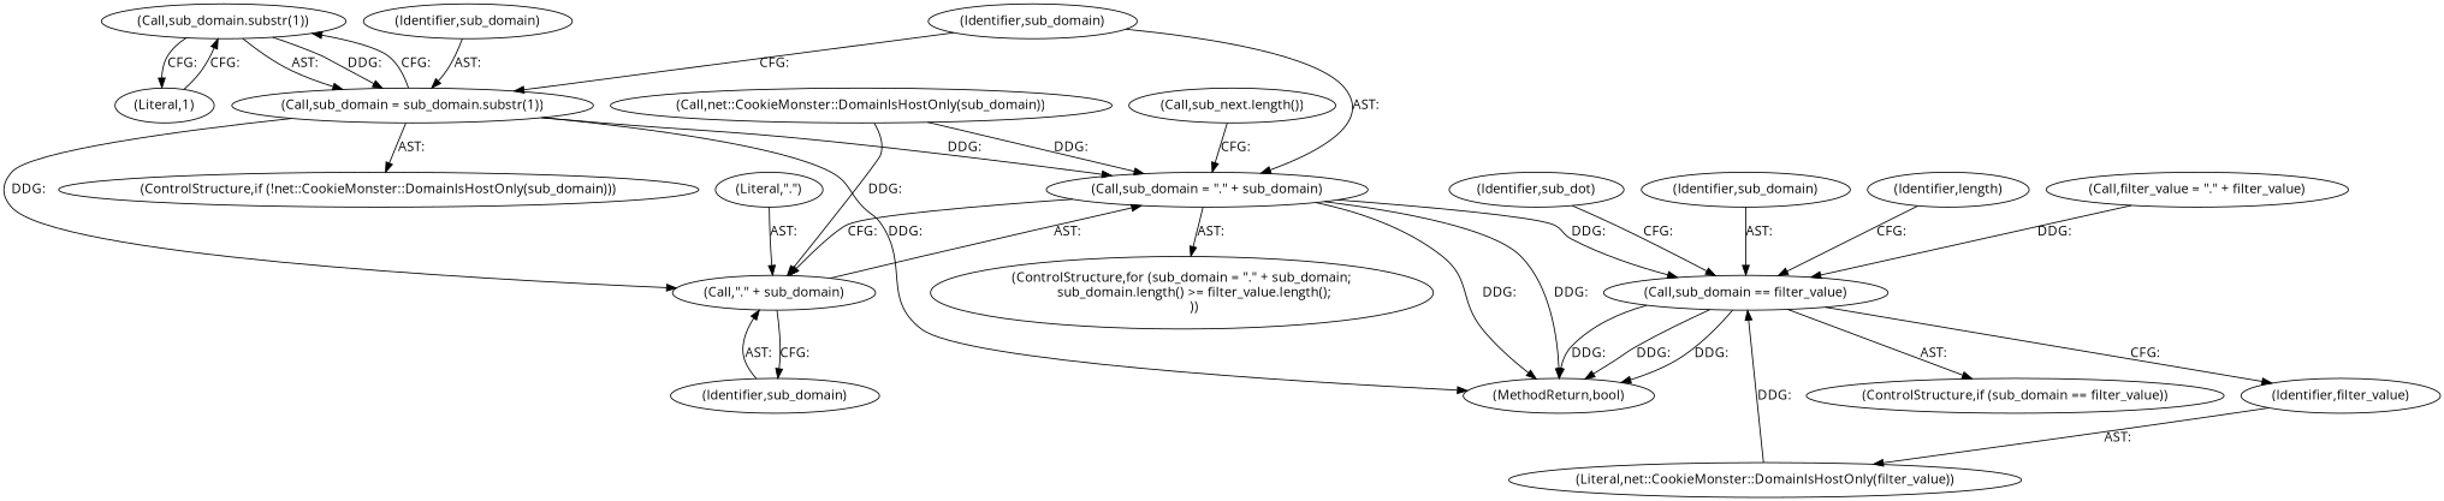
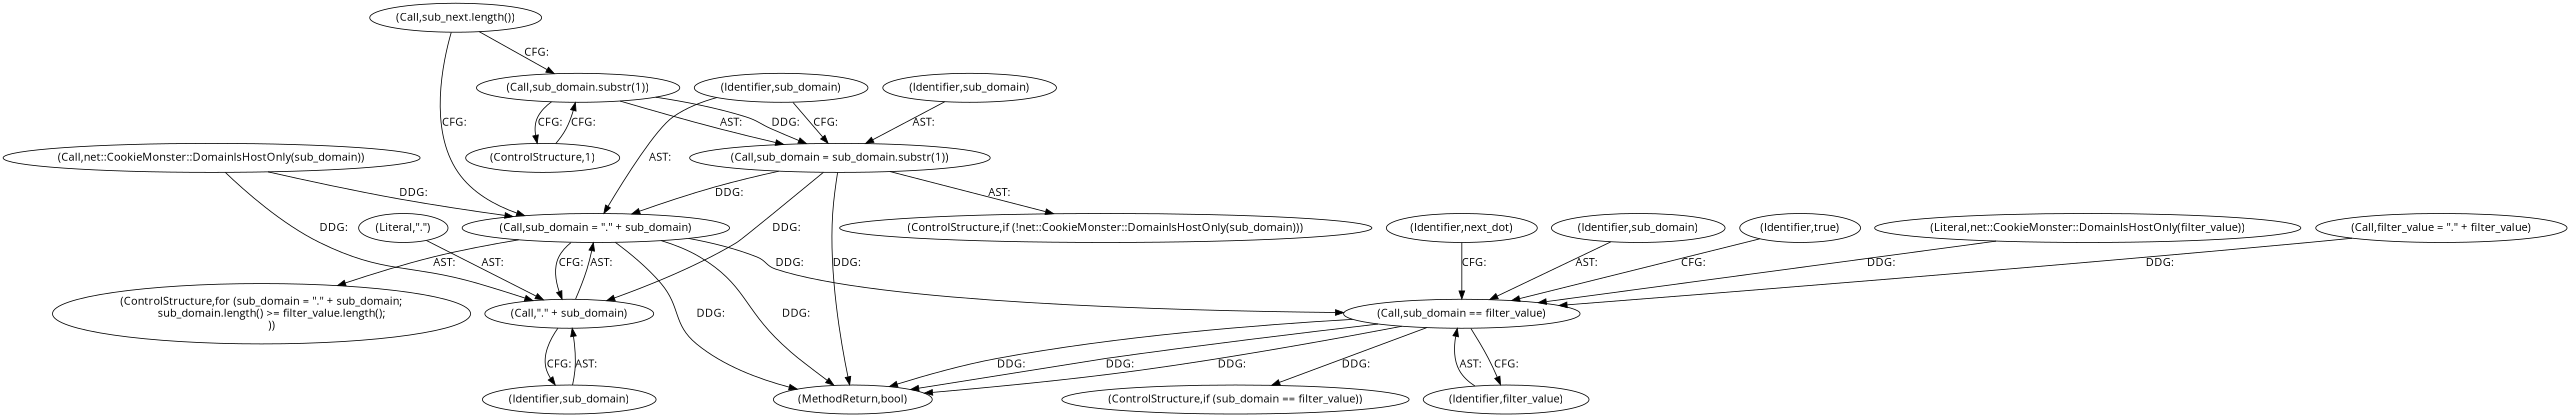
  digraph {
    fontname="Open Sans"
    node [fontname="Open Sans"]
    edge [fontname="Open Sans"]
    n1 [label="(Call,sub_domain.substr(1))"]
    n2 [label="(Call,sub_domain = sub_domain.substr(1))"]
-   n3 [label="(Literal,1)"]
+   n3 [label="(ControlStructure,1)"]
    n4 [label="(Call,sub_domain = \".\" + sub_domain)"]
    n5 [label="(Call,\".\" + sub_domain)"]
    n6 [label="(MethodReturn,bool)"]
    n7 [label="(ControlStructure,if (!net::CookieMonster::DomainIsHostOnly(sub_domain)))"]
    n8 [label="(Call,sub_domain == filter_value)"]
    n9 [label="(ControlStructure,for (sub_domain = \".\" + sub_domain;\n       sub_domain.length() >= filter_value.length();\n       ))"]
    n10 [label="(Identifier,sub_domain)"]
    n11 [label="(ControlStructure,if (sub_domain == filter_value))"]
    n12 [label="(Identifier,filter_value)"]
    n13 [label="(Identifier,sub_domain)"]
    n14 [label="(Call,sub_next.length())"]
-   n15 [label="(Identifier,length)"]
+   n15 [label="(Identifier,true)"]
    n16 [label="(Identifier,sub_domain)"]
    n17 [label="(Literal,net::CookieMonster::DomainIsHostOnly(filter_value))"]
    n18 [label="(Literal,\".\")"]
    n19 [label="(Call,filter_value = \".\" + filter_value)"]
    n20 [label="(Identifier,sub_domain)"]
-   n21 [label="(Identifier,sub_dot)"]
+   n21 [label="(Identifier,next_dot)"]
    n22 [label="(Call,net::CookieMonster::DomainIsHostOnly(sub_domain))"]
    n1 -> n2 [label="AST: "]
    n1 -> n2 [label="DDG: "]
    n1 -> n3 [label="CFG: "]
-   n2 -> n1 [label="CFG: "]
+   n14 -> n1 [label="CFG: "]
    n2 -> n4 [label="DDG: "]
    n2 -> n5 [label="DDG: "]
    n2 -> n6 [label="DDG: "]
    n2 -> n7 [label="AST: "]
    n3 -> n1 [label="CFG: "]
    n4 -> n5 [label="CFG: "]
    n4 -> n6 [label="DDG: "]
    n4 -> n6 [label="DDG: "]
    n4 -> n8 [label="DDG: "]
    n4 -> n9 [label="AST: "]
    n5 -> n4 [label="AST: "]
    n5 -> n10 [label="CFG: "]
    n8 -> n6 [label="DDG: "]
    n8 -> n6 [label="DDG: "]
    n8 -> n6 [label="DDG: "]
-   n8 -> n11 [label="AST: "]
+   n8 -> n11 [label="DDG: "]
    n8 -> n12 [label="CFG: "]
    n10 -> n5 [label="AST: "]
-   n12 -> n17 [label="AST: "]
+   n12 -> n8 [label="AST: "]
    n13 -> n8 [label="AST: "]
    n14 -> n4 [label="CFG: "]
    n15 -> n8 [label="CFG: "]
    n16 -> n2 [label="AST: "]
    n17 -> n8 [label="DDG: "]
    n18 -> n5 [label="AST: "]
    n19 -> n8 [label="DDG: "]
    n20 -> n2 [label="CFG: "]
    n20 -> n4 [label="AST: "]
    n21 -> n8 [label="CFG: "]
    n22 -> n4 [label="DDG: "]
    n22 -> n5 [label="DDG: "]
  }
